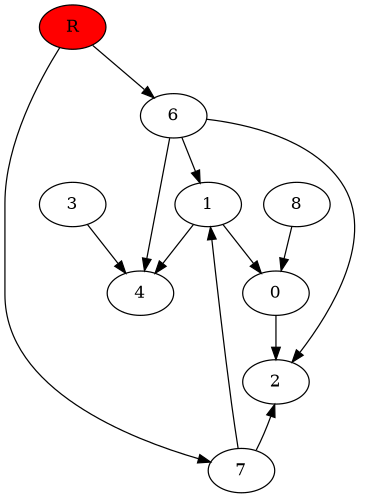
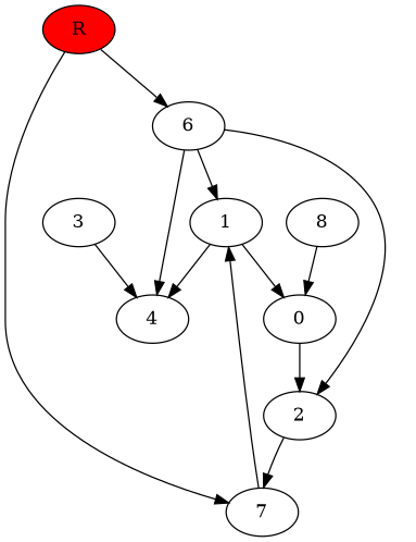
  digraph {
    1
    4
    n3 [label=0]
    2
    7
    3
    6
    8
    R [fillcolor="#ff0000" style=filled]
    1 -> 4
    1 -> n3
    n3 -> 2
-   7 -> 2
+   2 -> 7
    7 -> 1
    3 -> 4
    6 -> 1
    6 -> 4
    6 -> 2
    8 -> n3
    R -> 7
    R -> 6
  }
